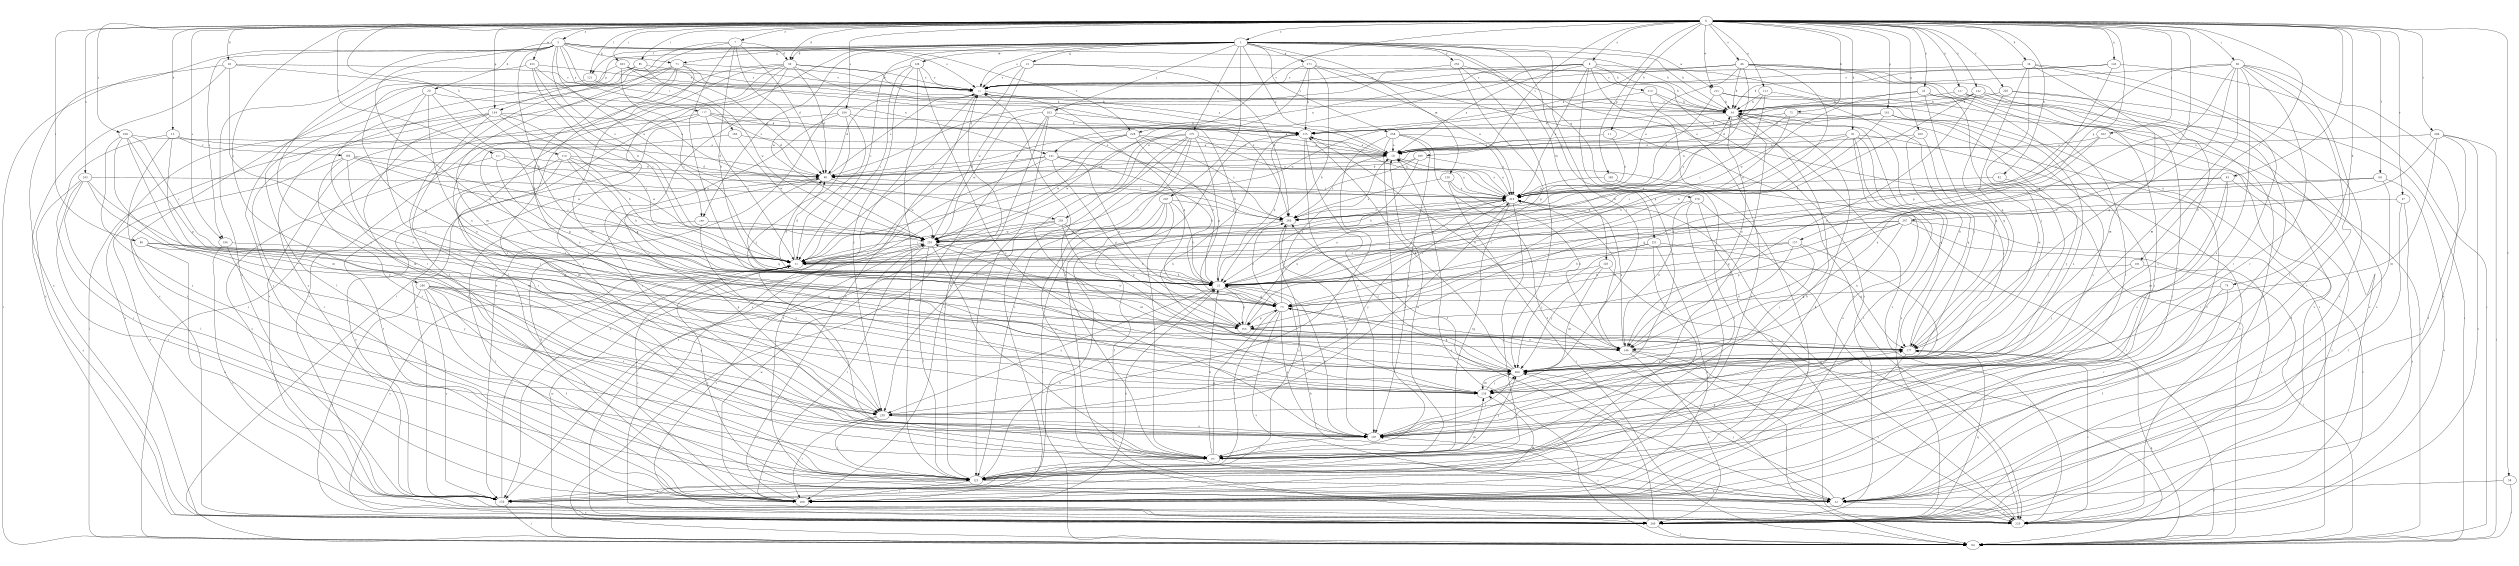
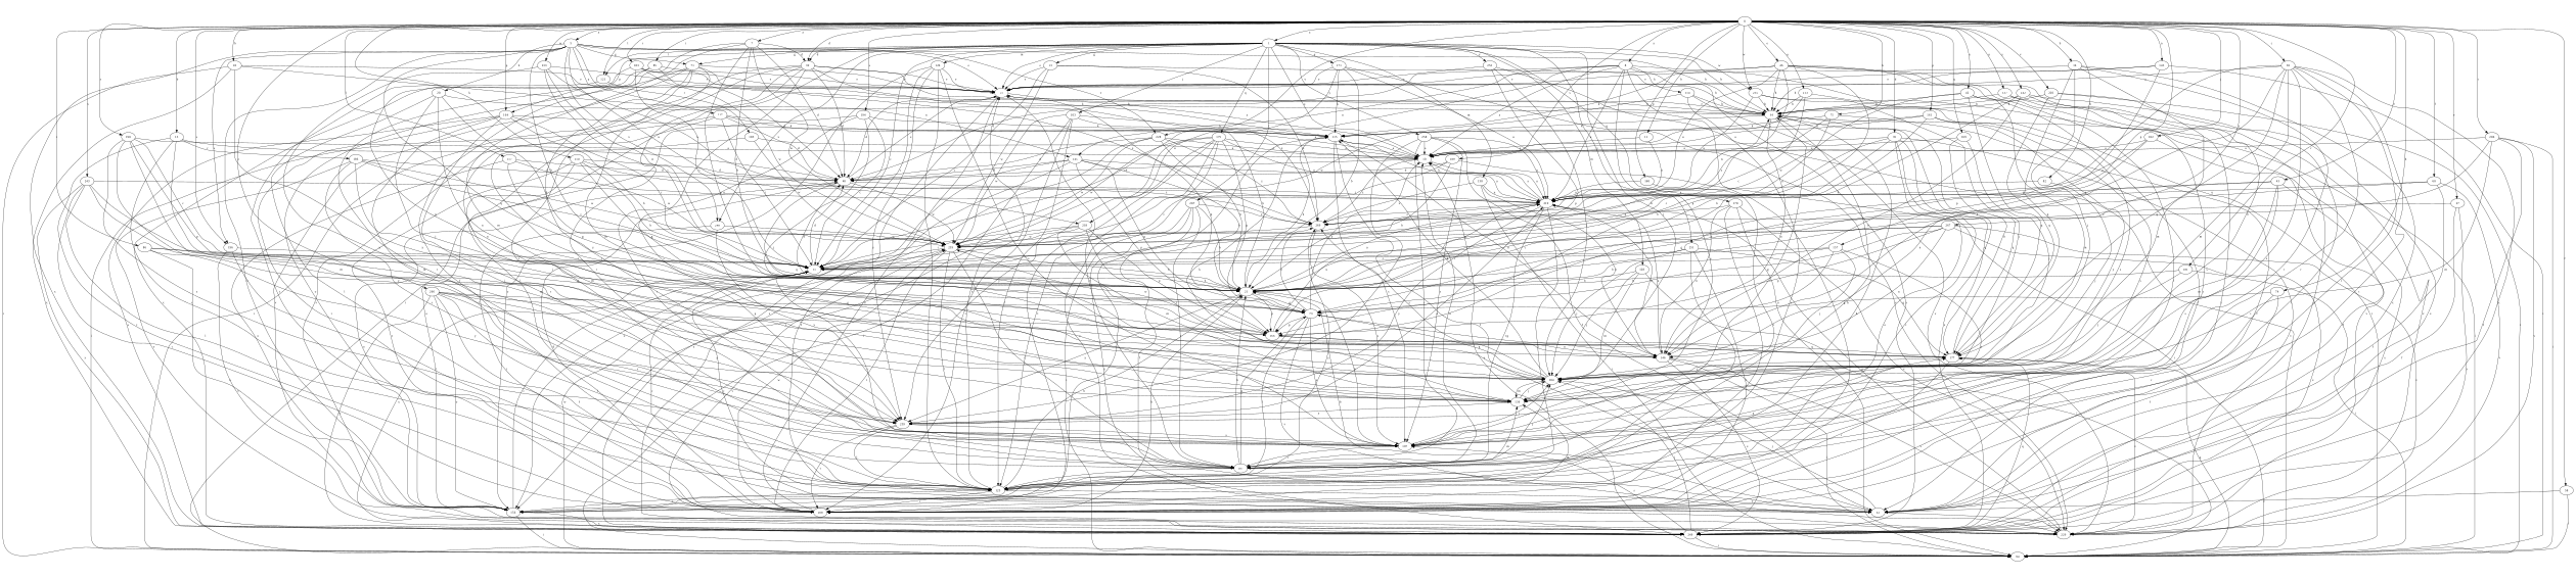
  strict digraph {
    fontname="Liberation Serif"
    node [fontname="Liberation Serif"]
    edge [fontname="Liberation Serif"]
    0
    1
    5
    7
    8
    11
    13
    16
    18
    30
    35
    39
    42
    43
    46
    47
    58
    60
    74
    75
    82
    85
    86
    102
    110
    117
    121
    137
    143
    157
    160
    161
    164
    169
    181
    183
    189
    190
    194
    196
    206
    213
    220
    228
    233
    235
    242
    243
    266
    267
    10
    31
    51
    63
    71
    84
    94
    103
    104
    126
    128
    130
    170
    171
    175
    207
    248
    251
    253
    258
    20
    21
    156
    177
    185
    217
    218
    249
    40
    62
    136
    166
    239
    114
    145
    197
    208
    219
    186
    187
    259
    125
    146
    73
    229
    269
    115
    0 -> 1 [label=a]
    0 -> 5 [label=a]
    0 -> 7 [label=a]
    0 -> 8 [label=a]
    0 -> 11 [label=b]
    0 -> 13 [label=b]
    0 -> 16 [label=b]
    0 -> 18 [label=b]
    0 -> 30 [label=c]
    0 -> 35 [label=d]
    0 -> 39 [label=d]
    0 -> 42 [label=e]
    0 -> 43 [label=e]
    0 -> 46 [label=e]
    0 -> 47 [label=e]
    0 -> 58 [label=f]
    0 -> 60 [label=f]
    0 -> 74 [label=h]
    0 -> 75 [label=h]
    0 -> 82 [label=h]
    0 -> 85 [label=i]
    0 -> 86 [label=i]
    0 -> 102 [label=j]
    0 -> 110 [label=k]
    0 -> 117 [label=l]
    0 -> 121 [label=l]
    0 -> 137 [label=n]
    0 -> 143 [label=n]
    0 -> 157 [label=p]
    0 -> 160 [label=p]
    0 -> 161 [label=p]
    0 -> 164 [label=p]
    0 -> 169 [label=q]
    0 -> 181 [label=r]
    0 -> 183 [label=r]
    0 -> 189 [label=s]
    0 -> 190 [label=s]
    0 -> 194 [label=s]
    0 -> 196 [label=s]
    0 -> 206 [label=t]
    0 -> 213 [label=u]
    0 -> 220 [label=v]
    0 -> 228 [label=v]
    0 -> 233 [label=w]
    0 -> 235 [label=w]
    0 -> 242 [label=x]
    0 -> 243 [label=x]
    0 -> 266 [label=z]
    0 -> 267 [label=z]
    1 -> 39 [label=d]
    1 -> 121 [label=l]
    1 -> 164 [label=p]
    1 -> 235 [label=w]
    1 -> 10 [label=a]
    1 -> 31 [label=c]
    1 -> 51 [label=e]
    1 -> 63 [label=g]
    1 -> 71 [label=g]
    1 -> 84 [label=h]
    1 -> 94 [label=i]
    1 -> 103 [label=j]
    1 -> 104 [label=j]
    1 -> 126 [label=m]
    1 -> 128 [label=m]
    1 -> 130 [label=m]
    1 -> 170 [label=q]
    1 -> 171 [label=q]
    1 -> 175 [label=q]
    1 -> 207 [label=t]
    1 -> 248 [label=x]
    1 -> 251 [label=y]
    1 -> 253 [label=y]
    1 -> 258 [label=y]
    5 -> 196 [label=s]
    5 -> 228 [label=v]
    5 -> 51 [label=e]
    5 -> 71 [label=g]
    5 -> 84 [label=h]
    5 -> 248 [label=x]
    5 -> 20 [label=b]
    5 -> 21 [label=b]
    5 -> 156 [label=o]
    5 -> 177 [label=q]
    5 -> 185 [label=r]
    5 -> 217 [label=u]
    5 -> 218 [label=u]
    5 -> 249 [label=x]
    7 -> 39 [label=d]
    7 -> 21 [label=b]
    7 -> 40 [label=d]
    7 -> 62 [label=f]
    7 -> 136 [label=m]
    7 -> 166 [label=p]
    7 -> 239 [label=w]
    8 -> 10 [label=a]
    8 -> 94 [label=i]
    8 -> 218 [label=u]
    8 -> 249 [label=x]
    8 -> 40 [label=d]
    8 -> 114 [label=k]
    8 -> 145 [label=n]
    8 -> 197 [label=s]
    8 -> 208 [label=t]
    8 -> 219 [label=u]
    11 -> 10 [label=a]
    11 -> 219 [label=u]
    13 -> 40 [label=d]
    13 -> 136 [label=m]
    13 -> 208 [label=t]
    13 -> 186 [label=r]
    13 -> 187 [label=r]
    16 -> 51 [label=e]
    16 -> 104 [label=j]
    16 -> 177 [label=q]
    16 -> 249 [label=x]
    16 -> 136 [label=m]
    16 -> 187 [label=r]
    18 -> 51 [label=e]
    18 -> 94 [label=i]
    18 -> 249 [label=x]
    18 -> 145 [label=n]
    18 -> 259 [label=y]
    30 -> 51 [label=e]
    30 -> 177 [label=q]
    30 -> 249 [label=x]
    30 -> 136 [label=m]
    30 -> 197 [label=s]
    30 -> 208 [label=t]
    30 -> 187 [label=r]
    30 -> 125 [label=l]
    30 -> 146 [label=n]
    30 -> 73 [label=g]
    35 -> 10 [label=a]
    35 -> 31 [label=c]
    35 -> 21 [label=b]
    35 -> 156 [label=o]
    35 -> 177 [label=q]
    35 -> 208 [label=t]
    35 -> 229 [label=v]
    39 -> 51 [label=e]
    39 -> 84 [label=h]
    39 -> 94 [label=i]
    39 -> 40 [label=d]
    39 -> 197 [label=s]
    39 -> 187 [label=r]
    39 -> 125 [label=l]
    39 -> 229 [label=v]
    39 -> 269 [label=z]
    42 -> 84 [label=h]
    42 -> 177 [label=q]
    42 -> 62 [label=f]
    42 -> 136 [label=m]
    42 -> 239 [label=w]
    43 -> 249 [label=x]
    43 -> 136 [label=m]
    43 -> 197 [label=s]
    43 -> 219 [label=u]
    43 -> 73 [label=g]
    46 -> 51 [label=e]
    46 -> 84 [label=h]
    46 -> 249 [label=x]
    46 -> 166 [label=p]
    46 -> 239 [label=w]
    46 -> 208 [label=t]
    46 -> 219 [label=u]
    46 -> 125 [label=l]
    46 -> 115 [label=k]
    47 -> 249 [label=x]
    47 -> 62 [label=f]
    47 -> 269 [label=z]
    58 -> 94 [label=i]
    58 -> 62 [label=f]
    60 -> 21 [label=b]
    60 -> 62 [label=f]
    60 -> 219 [label=u]
    60 -> 229 [label=v]
    74 -> 62 [label=f]
    74 -> 187 [label=r]
    74 -> 73 [label=g]
    75 -> 62 [label=f]
    75 -> 239 [label=n]
    75 -> 269 [label=z]
    75 -> 115 [label=k]
    82 -> 104 [label=j]
    82 -> 219 [label=u]
    85 -> 51 [label=e]
    85 -> 249 [label=x]
    85 -> 187 [label=r]
    85 -> 269 [label=z]
    86 -> 31 [label=c]
    86 -> 156 [label=o]
    86 -> 259 [label=y]
    86 -> 73 [label=g]
    102 -> 10 [label=a]
    102 -> 62 [label=f]
    102 -> 219 [label=u]
    102 -> 146 [label=n]
    110 -> 21 [label=b]
    110 -> 40 [label=d]
    110 -> 136 [label=m]
    110 -> 208 [label=t]
    110 -> 73 [label=g]
    110 -> 269 [label=z]
    117 -> 156 [label=o]
    117 -> 40 [label=d]
    117 -> 239 [label=w]
    117 -> 73 [label=g]
    121 -> 239 [label=w]
    121 -> 208 [label=t]
    137 -> 84 [label=h]
    137 -> 208 [label=t]
    137 -> 229 [label=v]
    143 -> 51 [label=e]
    143 -> 84 [label=h]
    143 -> 94 [label=i]
    143 -> 166 [label=p]
    157 -> 31 [label=c]
    157 -> 104 [label=j]
    157 -> 21 [label=b]
    157 -> 197 [label=s]
    157 -> 146 [label=n]
    160 -> 219 [label=u]
    160 -> 187 [label=r]
    161 -> 10 [label=a]
    161 -> 21 [label=b]
    161 -> 197 [label=s]
    161 -> 259 [label=y]
    161 -> 115 [label=k]
    164 -> 31 [label=c]
    164 -> 21 [label=b]
    164 -> 249 [label=x]
    164 -> 208 [label=t]
    164 -> 187 [label=r]
    164 -> 125 [label=l]
    164 -> 115 [label=k]
    169 -> 10 [label=a]
    169 -> 104 [label=j]
    169 -> 177 [label=q]
    181 -> 94 [label=i]
    181 -> 104 [label=j]
    181 -> 21 [label=b]
    183 -> 31 [label=c]
    183 -> 51 [label=e]
    183 -> 177 [label=q]
    183 -> 40 [label=d]
    183 -> 115 [label=k]
    189 -> 31 [label=c]
    189 -> 94 [label=i]
    189 -> 21 [label=b]
    189 -> 40 [label=d]
    190 -> 10 [label=a]
    190 -> 31 [label=c]
    190 -> 136 [label=m]
    190 -> 166 [label=p]
    190 -> 197 [label=s]
    190 -> 259 [label=y]
    194 -> 31 [label=c]
    194 -> 104 [label=j]
    194 -> 156 [label=o]
    194 -> 187 [label=r]
    194 -> 115 [label=k]
    196 -> 31 [label=c]
    196 -> 125 [label=l]
    196 -> 229 [label=v]
    206 -> 10 [label=a]
    206 -> 94 [label=i]
    206 -> 21 [label=b]
    206 -> 62 [label=f]
    206 -> 136 [label=m]
    206 -> 229 [label=v]
    213 -> 10 [label=a]
    213 -> 31 [label=c]
    213 -> 84 [label=h]
    213 -> 197 [label=s]
    220 -> 84 [label=h]
    220 -> 94 [label=i]
    220 -> 177 [label=q]
    220 -> 208 [label=t]
    228 -> 10 [label=a]
    228 -> 21 [label=b]
    228 -> 40 [label=d]
    228 -> 62 [label=f]
    228 -> 239 [label=w]
    228 -> 269 [label=z]
    233 -> 31 [label=c]
    233 -> 51 [label=e]
    233 -> 239 [label=w]
    233 -> 219 [label=u]
    233 -> 259 [label=y]
    235 -> 84 [label=h]
    235 -> 104 [label=j]
    235 -> 219 [label=u]
    235 -> 229 [label=v]
    242 -> 84 [label=h]
    242 -> 21 [label=b]
    242 -> 249 [label=x]
-   242 -> 40 [label=d]
    242 -> 197 [label=s]
    242 -> 146 [label=n]
    243 -> 104 [label=j]
    243 -> 249 [label=x]
    243 -> 136 [label=m]
    243 -> 208 [label=t]
    243 -> 219 [label=u]
    243 -> 125 [label=l]
    266 -> 156 [label=o]
    266 -> 249 [label=x]
    266 -> 62 [label=f]
    266 -> 166 [label=p]
    266 -> 197 [label=s]
    266 -> 259 [label=y]
    266 -> 125 [label=l]
    266 -> 73 [label=g]
    267 -> 31 [label=c]
    267 -> 249 [label=x]
    267 -> 166 [label=p]
    267 -> 239 [label=w]
    267 -> 146 [label=n]
    267 -> 73 [label=g]
    267 -> 229 [label=v]
    10 -> 40 [label=d]
    10 -> 219 [label=u]
    10 -> 269 [label=z]
    31 -> 21 [label=b]
    31 -> 249 [label=x]
    31 -> 40 [label=d]
    31 -> 187 [label=r]
    51 -> 84 [label=h]
    51 -> 249 [label=x]
    51 -> 40 [label=d]
    51 -> 166 [label=p]
    63 -> 31 [label=c]
    63 -> 51 [label=e]
    63 -> 84 [label=h]
    63 -> 239 [label=w]
    63 -> 269 [label=z]
    71 -> 10 [label=a]
    71 -> 51 [label=e]
    71 -> 156 [label=o]
    71 -> 136 [label=m]
    71 -> 197 [label=s]
    71 -> 259 [label=y]
    71 -> 229 [label=v]
    84 -> 51 [label=e]
    84 -> 94 [label=i]
    84 -> 249 [label=x]
    84 -> 197 [label=s]
    84 -> 146 [label=n]
    84 -> 115 [label=k]
    94 -> 10 [label=a]
    94 -> 177 [label=q]
    94 -> 239 [label=w]
    103 -> 94 [label=i]
    103 -> 21 [label=b]
    103 -> 239 [label=w]
    103 -> 208 [label=t]
    103 -> 125 [label=l]
    103 -> 115 [label=k]
    104 -> 136 [label=m]
    104 -> 73 [label=g]
    104 -> 269 [label=z]
    104 -> 115 [label=k]
    126 -> 31 [label=c]
    126 -> 51 [label=e]
    126 -> 156 [label=o]
    126 -> 197 [label=s]
    126 -> 259 [label=y]
    126 -> 125 [label=l]
    128 -> 94 [label=i]
    128 -> 104 [label=j]
    128 -> 21 [label=b]
    128 -> 136 [label=m]
    130 -> 94 [label=i]
    130 -> 219 [label=u]
    130 -> 146 [label=n]
    130 -> 269 [label=z]
    170 -> 94 [label=i]
    170 -> 208 [label=t]
    170 -> 146 [label=n]
    170 -> 229 [label=v]
    170 -> 269 [label=z]
    171 -> 31 [label=c]
    171 -> 51 [label=e]
    171 -> 21 [label=b]
    171 -> 219 [label=u]
    171 -> 229 [label=v]
    171 -> 115 [label=k]
    175 -> 10 [label=a]
    175 -> 156 [label=o]
    175 -> 239 [label=w]
    175 -> 208 [label=t]
    175 -> 219 [label=u]
    175 -> 259 [label=y]
    175 -> 125 [label=l]
    175 -> 73 [label=g]
    175 -> 229 [label=v]
    207 -> 94 [label=i]
    207 -> 21 [label=b]
    207 -> 249 [label=x]
    207 -> 62 [label=f]
    207 -> 187 [label=r]
    207 -> 269 [label=z]
    248 -> 239 [label=w]
    248 -> 208 [label=t]
    248 -> 259 [label=y]
    251 -> 31 [label=c]
    251 -> 104 [label=j]
    251 -> 177 [label=q]
    251 -> 208 [label=t]
    251 -> 125 [label=l]
    253 -> 51 [label=e]
    253 -> 94 [label=i]
    253 -> 104 [label=j]
    253 -> 166 [label=p]
    258 -> 10 [label=a]
    258 -> 62 [label=f]
    258 -> 197 [label=s]
    258 -> 219 [label=u]
    258 -> 187 [label=r]
    258 -> 259 [label=y]
    20 -> 84 [label=h]
    20 -> 104 [label=j]
    20 -> 21 [label=b]
    20 -> 125 [label=l]
    20 -> 146 [label=n]
    21 -> 84 [label=h]
    21 -> 40 [label=d]
    21 -> 166 [label=p]
    21 -> 219 [label=u]
    21 -> 259 [label=y]
    21 -> 73 [label=g]
    21 -> 115 [label=k]
    156 -> 31 [label=c]
    156 -> 84 [label=h]
    156 -> 94 [label=i]
    156 -> 249 [label=x]
    156 -> 136 [label=m]
    177 -> 84 [label=h]
    177 -> 104 [label=j]
    177 -> 208 [label=t]
    177 -> 229 [label=v]
    185 -> 10 [label=a]
    185 -> 104 [label=j]
    185 -> 239 [label=w]
    217 -> 10 [label=a]
    217 -> 31 [label=c]
    217 -> 94 [label=i]
    217 -> 40 [label=d]
    217 -> 146 [label=n]
    217 -> 115 [label=k]
    218 -> 31 [label=c]
    218 -> 104 [label=j]
    218 -> 136 [label=m]
    218 -> 166 [label=p]
    218 -> 239 [label=w]
    249 -> 94 [label=i]
    249 -> 104 [label=j]
    249 -> 177 [label=q]
    249 -> 197 [label=s]
    40 -> 51 [label=e]
    40 -> 156 [label=o]
    40 -> 177 [label=q]
    40 -> 239 [label=w]
    40 -> 219 [label=j]
    62 -> 31 [label=c]
    62 -> 104 [label=j]
    62 -> 21 [label=b]
    62 -> 229 [label=v]
    136 -> 104 [label=j]
+   136 -> 259 [label=y]
    136 -> 115 [label=k]
    166 -> 177 [label=q]
    166 -> 239 [label=w]
    166 -> 219 [label=u]
    166 -> 146 [label=n]
    239 -> 31 [label=c]
    239 -> 21 [label=b]
    239 -> 208 [label=t]
    239 -> 187 [label=r]
    239 -> 125 [label=l]
    239 -> 229 [label=v]
    114 -> 84 [label=h]
    114 -> 156 [label=o]
    114 -> 239 [label=w]
    114 -> 229 [label=v]
    145 -> 21 [label=b]
    145 -> 156 [label=o]
    145 -> 249 [label=x]
    145 -> 40 [label=d]
    145 -> 166 [label=p]
    145 -> 219 [label=u]
    145 -> 73 [label=g]
    197 -> 104 [label=j]
    197 -> 21 [label=b]
    197 -> 187 [label=r]
    208 -> 31 [label=c]
    208 -> 51 [label=e]
    208 -> 21 [label=b]
    208 -> 40 [label=d]
    208 -> 239 [label=w]
    219 -> 10 [label=a]
    219 -> 31 [label=c]
    219 -> 187 [label=r]
    219 -> 259 [label=y]
    219 -> 125 [label=l]
    219 -> 146 [label=n]
    219 -> 269 [label=z]
    219 -> 115 [label=k]
    186 -> 31 [label=c]
    186 -> 104 [label=j]
    186 -> 40 [label=d]
    186 -> 239 [label=w]
    186 -> 197 [label=s]
    186 -> 229 [label=v]
    187 -> 10 [label=a]
    187 -> 51 [label=e]
    187 -> 104 [label=j]
    187 -> 21 [label=b]
    187 -> 177 [label=q]
    187 -> 125 [label=l]
    187 -> 73 [label=g]
    259 -> 197 [label=s]
    259 -> 208 [label=t]
    259 -> 219 [label=u]
    259 -> 125 [label=l]
    125 -> 51 [label=e]
    125 -> 84 [label=h]
    125 -> 21 [label=b]
    125 -> 156 [label=o]
    125 -> 62 [label=f]
    125 -> 136 [label=m]
    125 -> 208 [label=t]
    125 -> 269 [label=z]
    146 -> 94 [label=i]
    146 -> 249 [label=x]
    146 -> 219 [label=u]
    146 -> 73 [label=g]
    146 -> 229 [label=v]
    73 -> 10 [label=a]
    73 -> 166 [label=p]
    73 -> 197 [label=s]
    73 -> 125 [label=l]
    73 -> 229 [label=v]
    73 -> 269 [label=z]
    229 -> 219 [label=u]
    269 -> 239 [label=w]
    269 -> 197 [label=s]
    115 -> 10 [label=a]
    115 -> 156 [label=o]
    115 -> 62 [label=f]
    115 -> 197 [label=s]
    115 -> 146 [label=n]
  }
